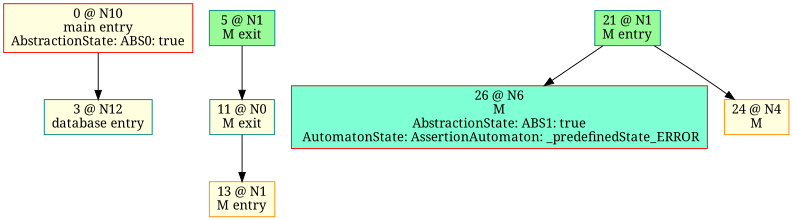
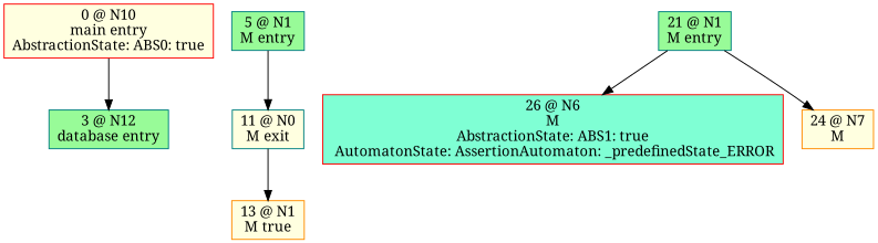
  digraph {
    fontname="Noto Serif"
    node [color=teal fillcolor=lightyellow fontname="Noto Serif" shape=box style=filled]
    edge [fontname="Noto Serif"]
    n1 [color=red label="0 @ N10\nmain entry\nAbstractionState: ABS0: true\n"]
-   n2 [label="3 @ N12\ndatabase entry\n"]
-   n3 [fillcolor=palegreen label="5 @ N1\nM exit\n"]
+   n2 [fillcolor=palegreen label="3 @ N12\ndatabase entry\n"]
+   n3 [fillcolor=palegreen label="5 @ N1\nM entry\n"]
    n4 [label="11 @ N0\nM exit\n"]
-   n5 [color=darkorange label="13 @ N1\nM entry\n"]
+   n5 [color=darkorange label="13 @ N1\nM true\n"]
    n6 [fillcolor=palegreen label="21 @ N1\nM entry\n"]
    n7 [color=red fillcolor=aquamarine label="26 @ N6\nM\nAbstractionState: ABS1: true\n AutomatonState: AssertionAutomaton: _predefinedState_ERROR\n"]
-   n8 [color=darkorange label="24 @ N4\nM\n"]
+   n8 [color=darkorange label="24 @ N7\nM\n"]
    n1 -> n2
    n3 -> n4
    n4 -> n5
    n6 -> n7
    n6 -> n8
  }
